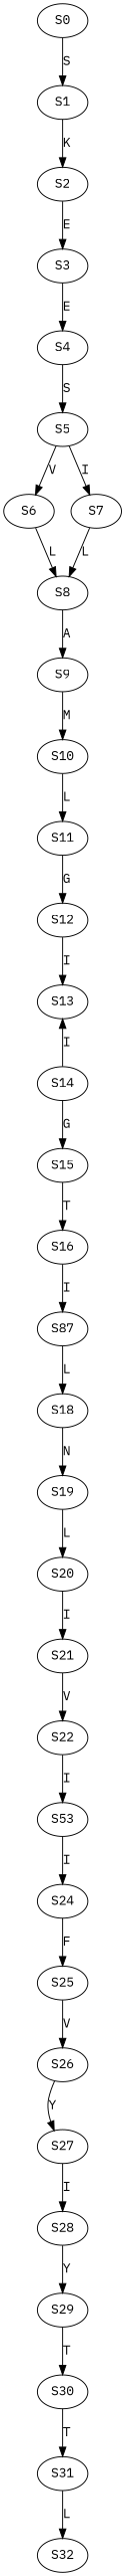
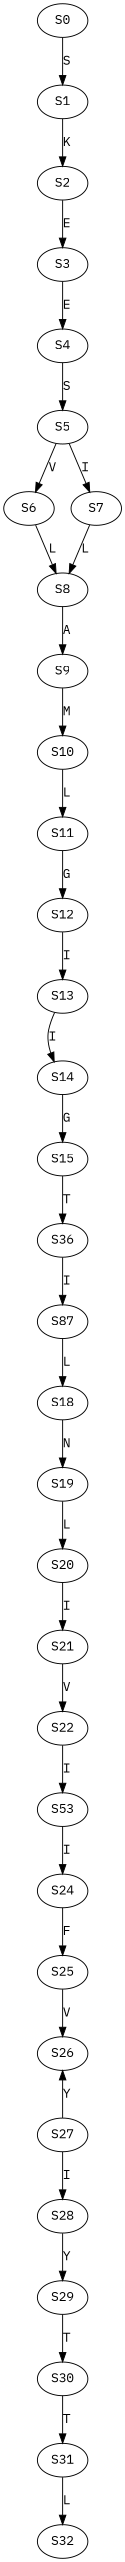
  strict digraph {
    fontname="IBM Plex Mono"
    node [fontname="IBM Plex Mono"]
    edge [fontname="IBM Plex Mono"]
    S0
    S1
    S2
    S3
    S4
    S5
    S6
    S7
    S8
    S9
    S10
    S11
    S12
    S13
    S14
    S15
-   S16
+   S16 [label=S36]
    n18 [label=S87]
    S18
    S19
    S20
    S21
    S22
    n24 [label=S53]
    S24
    S25
    S26
    S27
    S28
    S29
    S30
    S31
    S32
    S0 -> S1 [label=S]
    S1 -> S2 [label=K]
    S2 -> S3 [label=E]
    S3 -> S4 [label=E]
    S4 -> S5 [label=S]
    S5 -> S6 [label=V]
    S5 -> S7 [label=I]
    S6 -> S8 [label=L]
    S7 -> S8 [label=L]
    S8 -> S9 [label=A]
    S9 -> S10 [label=M]
    S10 -> S11 [label=L]
    S11 -> S12 [label=G]
    S12 -> S13 [label=I]
-   S14 -> S13 [label=I]
+   S13 -> S14 [label=I]
    S14 -> S15 [label=G]
    S15 -> S16 [label=T]
    S16 -> n18 [label=I]
    n18 -> S18 [label=L]
    S18 -> S19 [label=N]
    S19 -> S20 [label=L]
    S20 -> S21 [label=I]
    S21 -> S22 [label=V]
    S22 -> n24 [label=I]
    n24 -> S24 [label=I]
    S24 -> S25 [label=F]
    S25 -> S26 [label=V]
-   S26 -> S27 [label=Y]
+   S27 -> S26 [label=Y]
    S27 -> S28 [label=I]
    S28 -> S29 [label=Y]
    S29 -> S30 [label=T]
    S30 -> S31 [label=T]
    S31 -> S32 [label=L]
  }
